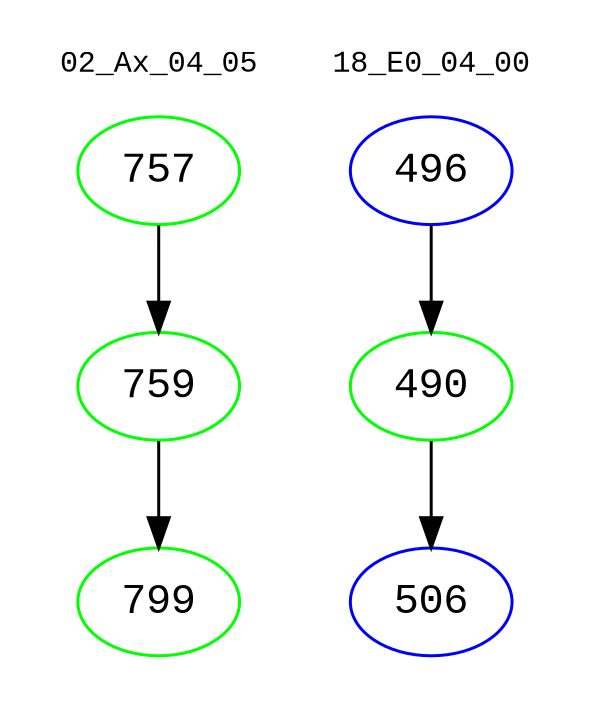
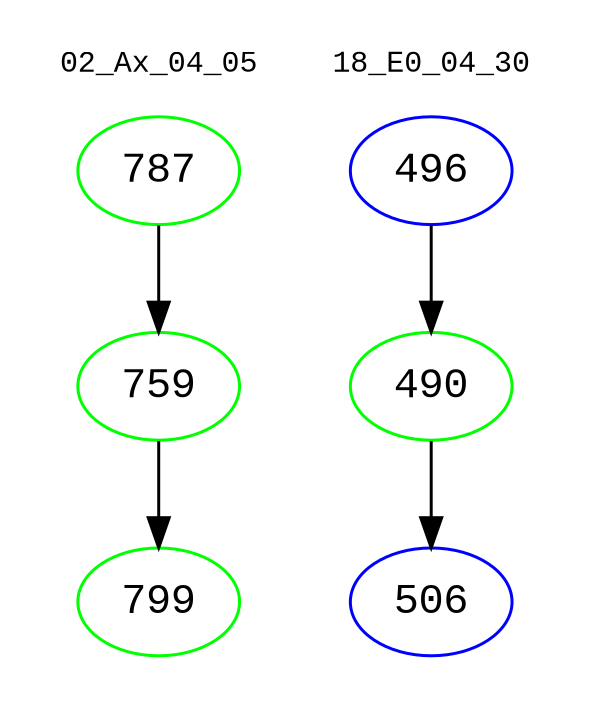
  digraph {
    fontname="Liberation Mono"
    node [color=green fontname="Liberation Mono"]
    edge [color=black fontname="Liberation Mono"]
-   n1 [label=757]
+   n1 [label=787]
    n2 [label=759]
    n3 [label=799]
    n4 [color=blue label=496]
    n5 [label=490]
    n6 [color=blue label=506]
    subgraph cluster_1 {
      color=white
      fontsize=10
      label="02_Ax_04_05"
      n1
      n2
      n3
    }
    subgraph cluster_2 {
      color=white
      fontsize=10
-     label="18_E0_04_00"
+     label="18_E0_04_30"
      n4
      n5
      n6
    }
    n1 -> n2
    n2 -> n3
    n4 -> n5
    n5 -> n6
  }
